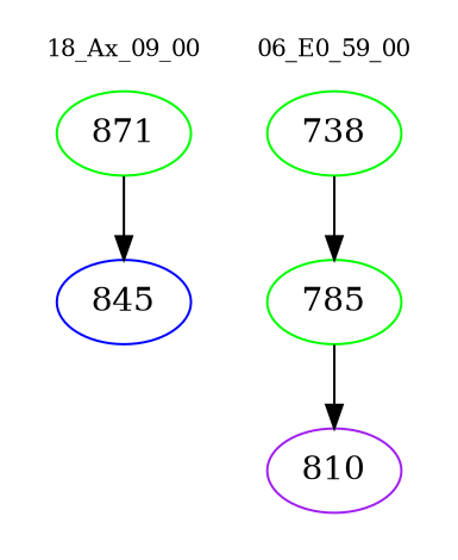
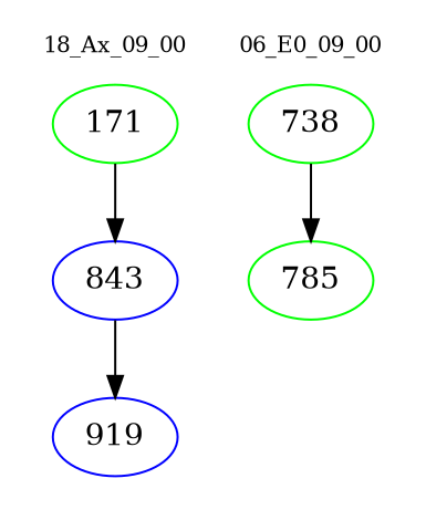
  digraph {
    node [color=green]
    edge [color=black]
-   n1 [label=871]
-   n2 [color=blue label=845]
+   n1 [label=171]
+   n2 [color=blue label=843]
+   n3 [color=blue label=919]
    n4 [label=738]
    n5 [label=785]
-   n6 [color=purple label=810]
    subgraph cluster_1 {
      color=white
      fontsize=10
      label="18_Ax_09_00"
      n1
      n2
+     n3
    }
    subgraph cluster_2 {
      color=white
      fontsize=10
-     label="06_E0_59_00"
+     label="06_E0_09_00"
      n4
      n5
-     n6
    }
    n1 -> n2
+   n2 -> n3
    n4 -> n5
-   n5 -> n6
  }
